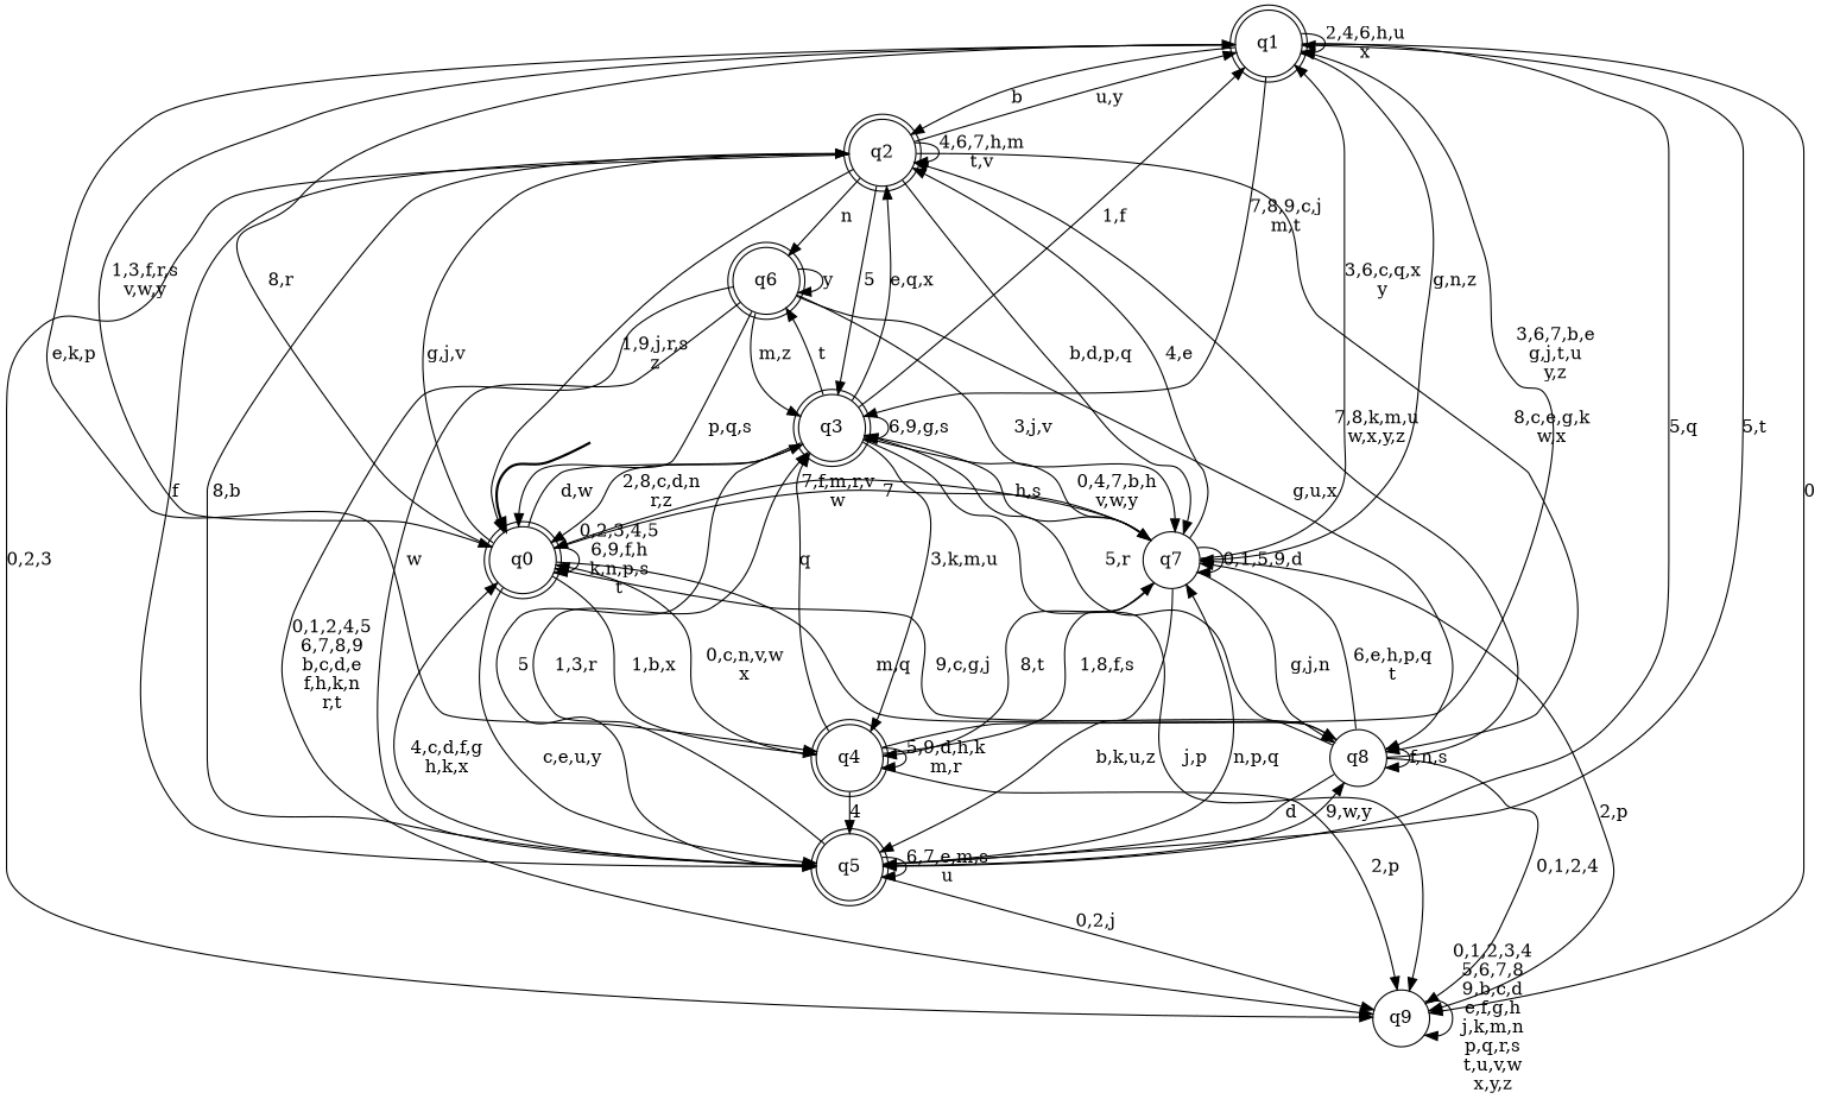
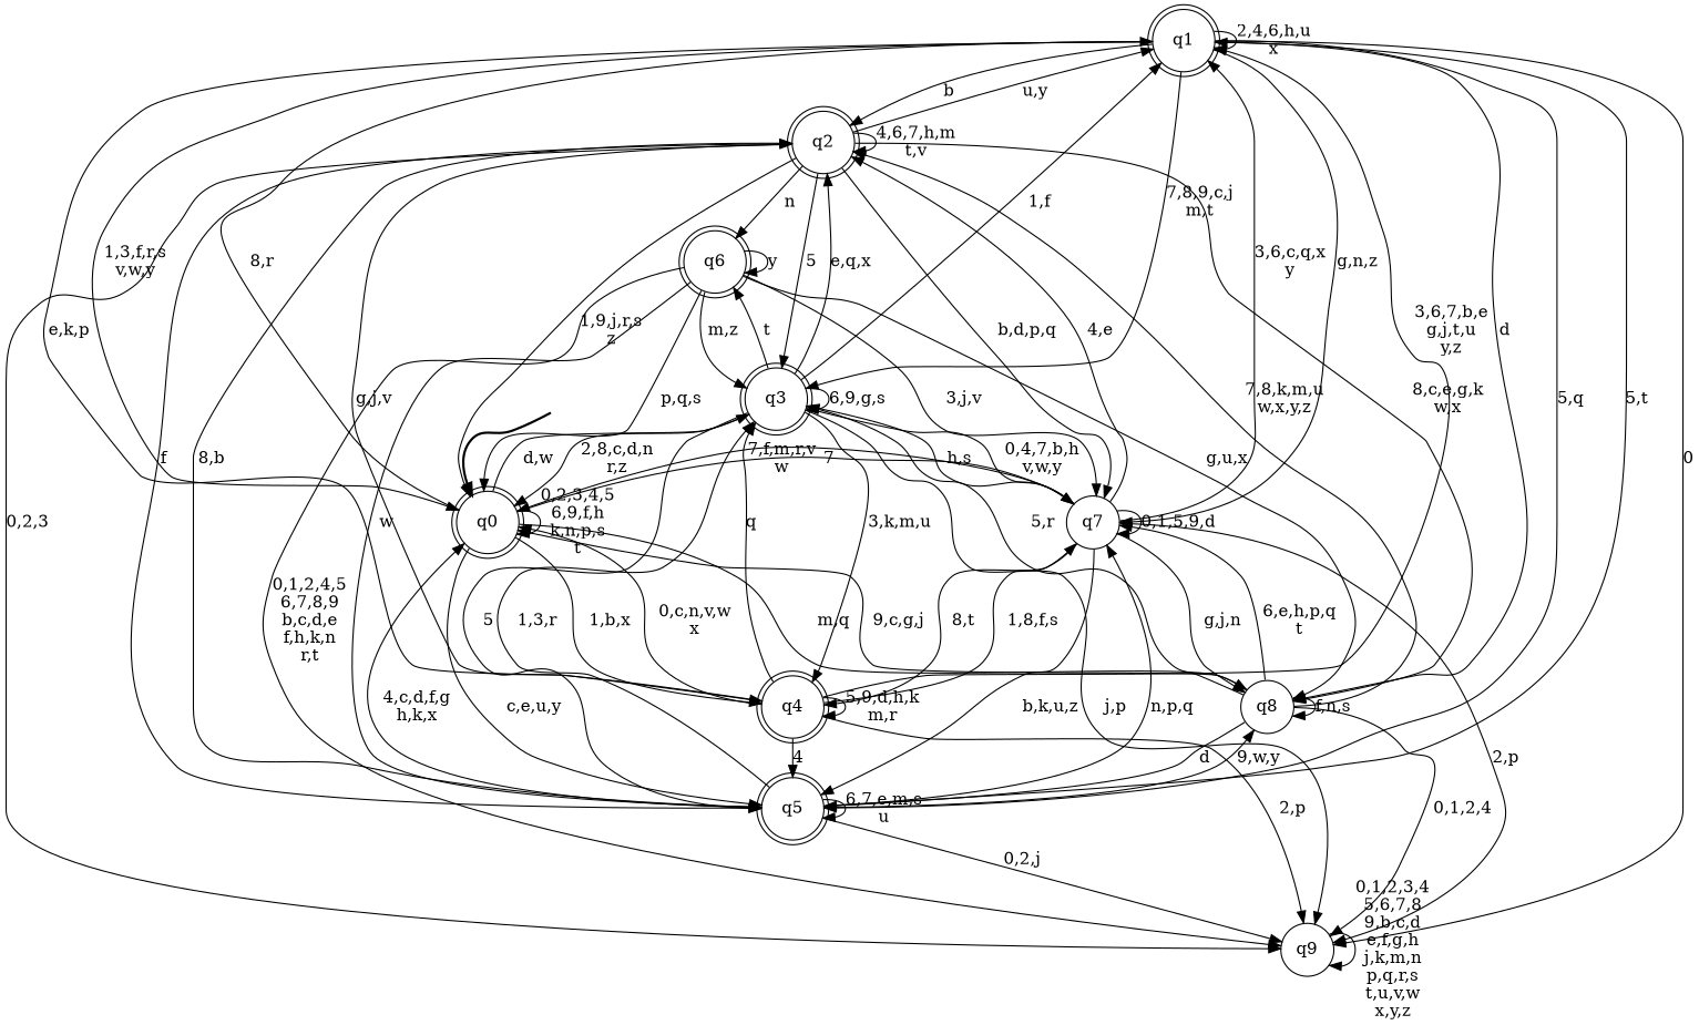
  digraph {
    rankdir=TB
    node [shape=doublecircle style="rounded,filled" color=black fillcolor=white]
    __start0 [height=0 shape=none style=invis width=0 color="" fillcolor=""]
    n2 [label=q0]
    n3 [label=q1]
    n4 [label=q2]
    n5 [label=q3]
    n6 [label=q4]
    n7 [label=q5]
    n8 [label=q7 shape=circle style=filled]
    n9 [label=q8 shape=circle style=filled]
    n10 [label=q9 shape=circle style=filled]
    n11 [label=q6]
    subgraph cluster_1 {
      nodesep=0.15
      ranksep=0.15
      style=invis
      __start0
      n2
    }
    __start0 -> n2 [penwidth=2]
    n2 -> n2 [label="0,2,3,4,5\n6,9,f,h\nk,n,p,s\nt"]
    n2 -> n3 [label="8,r"]
-   n2 -> n4 [label="g,j,v"]
+   n6 -> n4 [label="g,j,v"]
    n2 -> n5 [label="d,w"]
    n2 -> n6 [label="1,b,x"]
    n2 -> n7 [label="c,e,u,y"]
    n2 -> n8 [label=7]
    n2 -> n9 [label="m,q"]
    n3 -> n2 [label="1,3,f,r,s\nv,w,y"]
    n3 -> n3 [label="2,4,6,h,u\nx"]
    n3 -> n4 [label=b]
    n3 -> n5 [label="7,8,9,c,j\nm,t"]
    n3 -> n6 [label="e,k,p"]
    n3 -> n7 [label="5,q"]
    n3 -> n8 [label="g,n,z"]
+   n3 -> n9 [label=d]
    n3 -> n10 [label=0]
    n4 -> n2 [label="1,9,j,r,s\nz"]
    n4 -> n3 [label="u,y"]
    n4 -> n4 [label="4,6,7,h,m\nt,v"]
    n4 -> n5 [label=5]
    n4 -> n7 [label=f]
    n4 -> n8 [label="b,d,p,q"]
    n4 -> n9 [label="8,c,e,g,k\nw,x"]
    n4 -> n10 [label="0,2,3"]
    n4 -> n11 [label=n]
    n5 -> n2 [label="2,8,c,d,n\nr,z"]
    n5 -> n3 [label="1,f"]
    n5 -> n4 [label="e,q,x"]
    n5 -> n5 [label="6,9,g,s"]
    n5 -> n6 [label="3,k,m,u"]
    n5 -> n7 [label=5]
    n5 -> n8 [label="0,4,7,b,h\nv,w,y"]
    n5 -> n10 [label="j,p"]
    n5 -> n11 [label=t]
    n6 -> n2 [label="0,c,n,v,w\nx"]
    n6 -> n3 [label="3,6,7,b,e\ng,j,t,u\ny,z"]
    n6 -> n5 [label=q]
    n6 -> n6 [label="5,9,d,h,k\nm,r"]
    n6 -> n7 [label=4]
    n6 -> n8 [label="1,8,f,s"]
    n6 -> n10 [label="2,p"]
    n7 -> n2 [label="4,c,d,f,g\nh,k,x"]
    n7 -> n3 [label="5,t"]
    n7 -> n4 [label="8,b"]
    n7 -> n5 [label="1,3,r"]
    n7 -> n7 [label="6,7,e,m,s\nu"]
    n7 -> n8 [label="n,p,q"]
    n7 -> n9 [label="9,w,y"]
    n7 -> n10 [label="0,2,j"]
    n8 -> n2 [label="7,f,m,r,v\nw"]
    n8 -> n3 [label="3,6,c,q,x\ny"]
    n8 -> n4 [label="4,e"]
    n8 -> n5 [label="h,s"]
    n8 -> n6 [label="8,t"]
    n8 -> n7 [label="b,k,u,z"]
    n8 -> n8 [label="0,1,5,9,d"]
    n8 -> n9 [label="g,j,n"]
    n8 -> n10 [label="2,p"]
    n9 -> n2 [label="9,c,g,j"]
    n9 -> n4 [label="7,8,k,m,u\nw,x,y,z"]
    n9 -> n5 [label="5,r"]
    n9 -> n7 [label=d]
    n9 -> n8 [label="6,e,h,p,q\nt"]
    n9 -> n9 [label="f,n,s"]
    n9 -> n10 [label="0,1,2,4"]
    n10 -> n10 [label="0,1,2,3,4\n5,6,7,8\n9,b,c,d\ne,f,g,h\nj,k,m,n\np,q,r,s\nt,u,v,w\nx,y,z"]
    n11 -> n2 [label="p,q,s"]
    n11 -> n5 [label="m,z"]
    n11 -> n7 [label=w]
    n11 -> n8 [label="3,j,v"]
    n11 -> n9 [label="g,u,x"]
    n11 -> n10 [label="0,1,2,4,5\n6,7,8,9\nb,c,d,e\nf,h,k,n\nr,t"]
    n11 -> n11 [label=y]
  }
